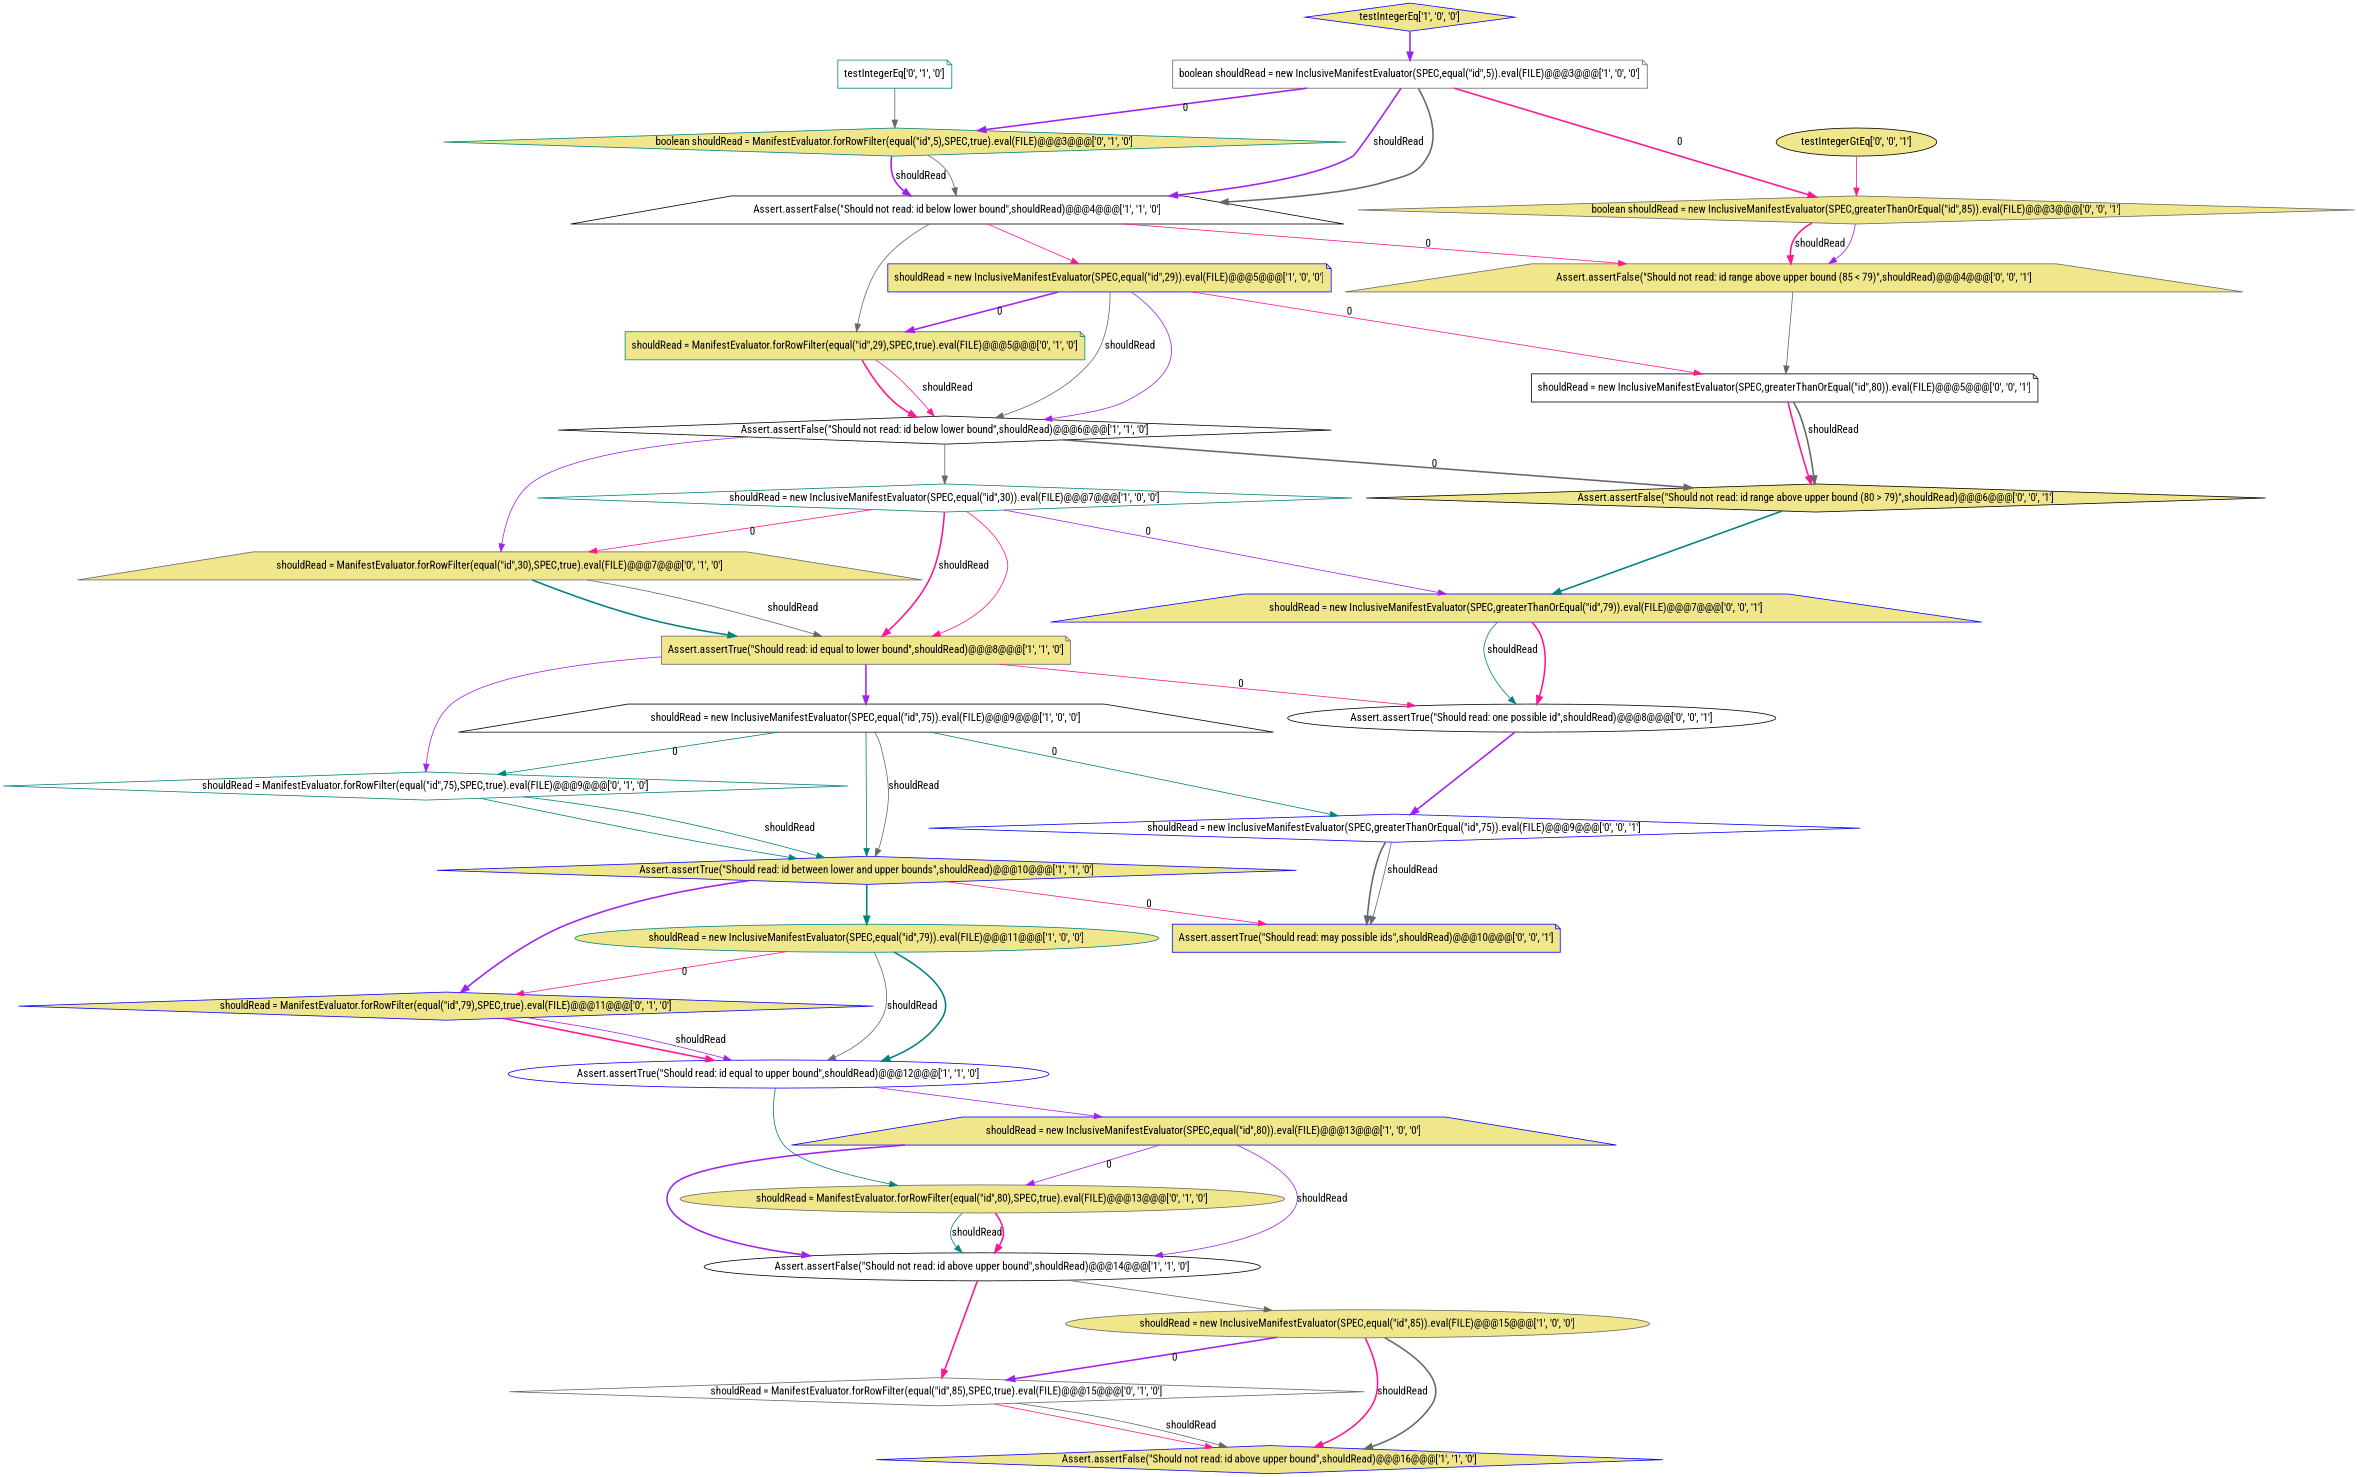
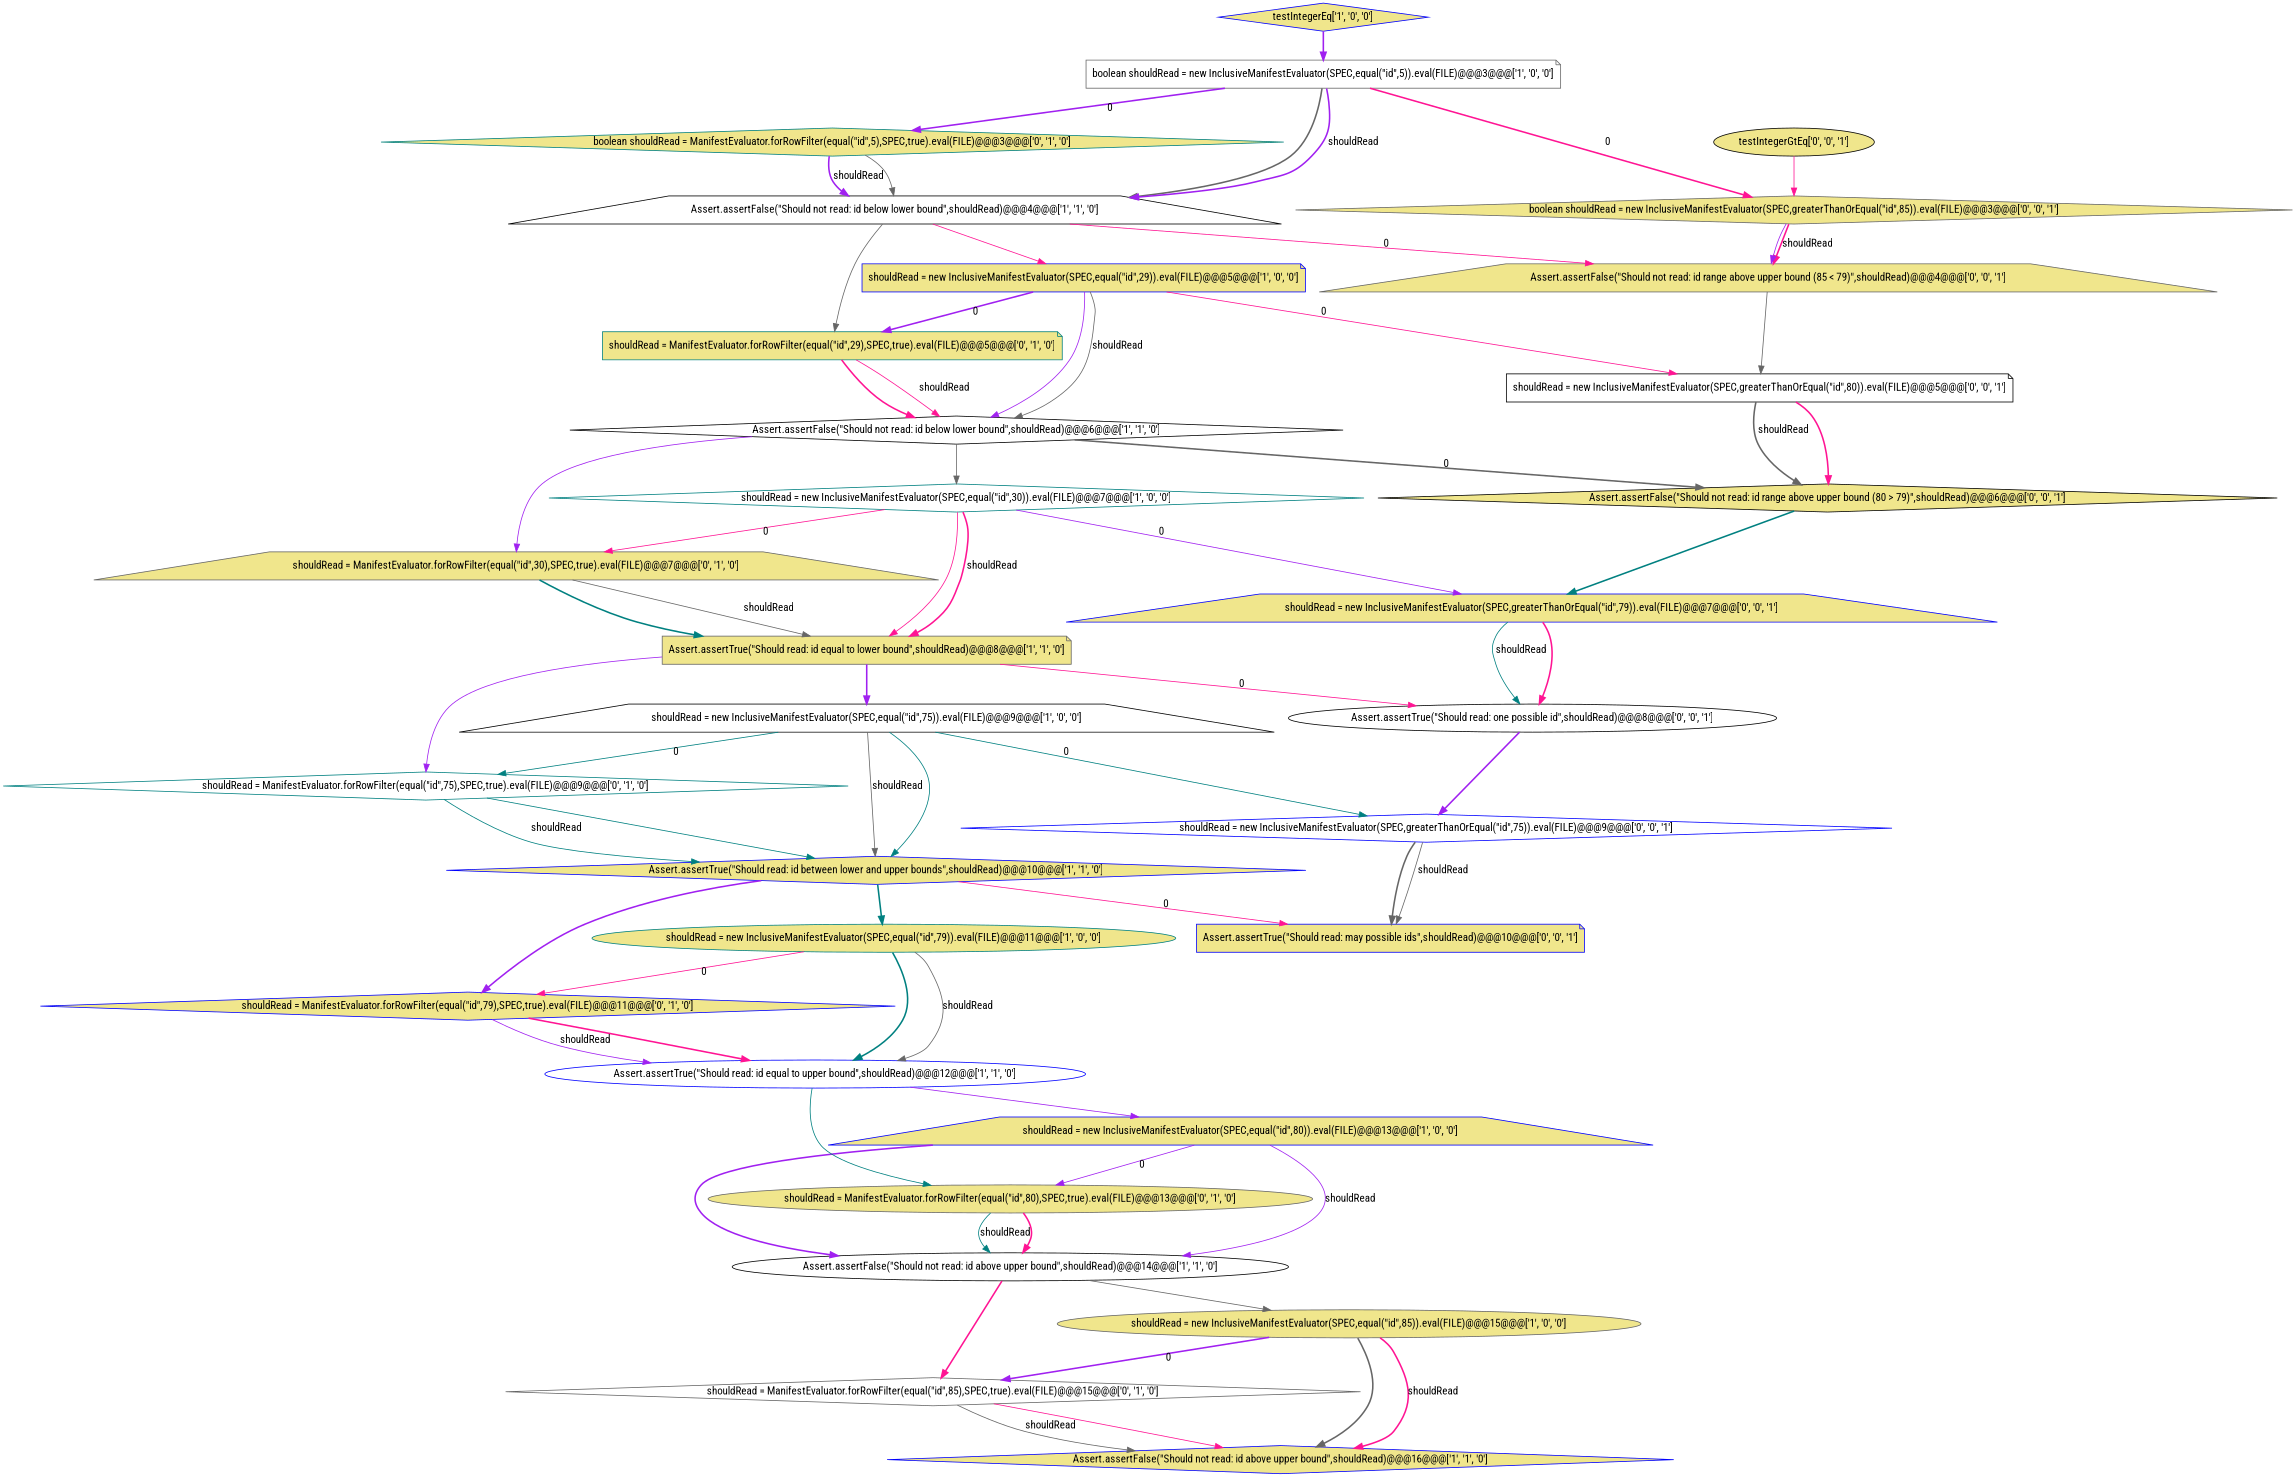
  digraph {
    fontname="Roboto Condensed"
    node [fillcolor=khaki shape=diamond style=filled color=blue fontname="Roboto Condensed"]
    edge [style=solid color=deeppink fontname="Roboto Condensed"]
    n1 [label="shouldRead = ManifestEvaluator.forRowFilter(equal(\"id\",29),SPEC,true).eval(FILE)@@@5@@@['0', '1', '0']" shape=note color=teal]
    n2 [fillcolor=white label="Assert.assertFalse(\"Should not read: id below lower bound\",shouldRead)@@@6@@@['1', '1', '0']" color=black]
    n3 [fillcolor=white label="shouldRead = new InclusiveManifestEvaluator(SPEC,greaterThanOrEqual(\"id\",75)).eval(FILE)@@@9@@@['0', '0', '1']"]
    n4 [label="Assert.assertTrue(\"Should read: may possible ids\",shouldRead)@@@10@@@['0', '0', '1']" shape=note]
    n5 [label="shouldRead = new InclusiveManifestEvaluator(SPEC,equal(\"id\",80)).eval(FILE)@@@13@@@['1', '0', '0']" shape=trapezium]
    n6 [label="shouldRead = ManifestEvaluator.forRowFilter(equal(\"id\",80),SPEC,true).eval(FILE)@@@13@@@['0', '1', '0']" shape=ellipse color=gray40]
    n7 [fillcolor=white label="Assert.assertFalse(\"Should not read: id above upper bound\",shouldRead)@@@14@@@['1', '1', '0']" shape=ellipse color=black]
    n8 [label="Assert.assertFalse(\"Should not read: id range above upper bound (85 < 79)\",shouldRead)@@@4@@@['0', '0', '1']" shape=trapezium color=gray40]
    n9 [fillcolor=white label="shouldRead = new InclusiveManifestEvaluator(SPEC,greaterThanOrEqual(\"id\",80)).eval(FILE)@@@5@@@['0', '0', '1']" shape=note color=black]
    n10 [label="shouldRead = new InclusiveManifestEvaluator(SPEC,equal(\"id\",29)).eval(FILE)@@@5@@@['1', '0', '0']" shape=note]
    n11 [fillcolor=white label="boolean shouldRead = new InclusiveManifestEvaluator(SPEC,equal(\"id\",5)).eval(FILE)@@@3@@@['1', '0', '0']" shape=note color=gray40]
    n12 [label="boolean shouldRead = new InclusiveManifestEvaluator(SPEC,greaterThanOrEqual(\"id\",85)).eval(FILE)@@@3@@@['0', '0', '1']" color=gray40]
    n13 [label="boolean shouldRead = ManifestEvaluator.forRowFilter(equal(\"id\",5),SPEC,true).eval(FILE)@@@3@@@['0', '1', '0']" color=teal]
    n14 [fillcolor=white label="Assert.assertFalse(\"Should not read: id below lower bound\",shouldRead)@@@4@@@['1', '1', '0']" shape=trapezium color=black]
    n15 [label="shouldRead = new InclusiveManifestEvaluator(SPEC,greaterThanOrEqual(\"id\",79)).eval(FILE)@@@7@@@['0', '0', '1']" shape=trapezium]
    n16 [fillcolor=white label="Assert.assertTrue(\"Should read: one possible id\",shouldRead)@@@8@@@['0', '0', '1']" shape=ellipse color=black]
    n17 [label="Assert.assertFalse(\"Should not read: id above upper bound\",shouldRead)@@@16@@@['1', '1', '0']"]
    n18 [fillcolor=white label="shouldRead = ManifestEvaluator.forRowFilter(equal(\"id\",75),SPEC,true).eval(FILE)@@@9@@@['0', '1', '0']" color=teal]
    n19 [label="Assert.assertTrue(\"Should read: id between lower and upper bounds\",shouldRead)@@@10@@@['1', '1', '0']"]
    n20 [label="testIntegerEq['1', '0', '0']"]
    n21 [label="shouldRead = ManifestEvaluator.forRowFilter(equal(\"id\",79),SPEC,true).eval(FILE)@@@11@@@['0', '1', '0']"]
    n22 [fillcolor=white label="Assert.assertTrue(\"Should read: id equal to upper bound\",shouldRead)@@@12@@@['1', '1', '0']" shape=ellipse]
    n23 [label="shouldRead = ManifestEvaluator.forRowFilter(equal(\"id\",30),SPEC,true).eval(FILE)@@@7@@@['0', '1', '0']" shape=trapezium color=gray40]
    n24 [label="Assert.assertTrue(\"Should read: id equal to lower bound\",shouldRead)@@@8@@@['1', '1', '0']" shape=note color=gray40]
    n25 [fillcolor=white label="shouldRead = ManifestEvaluator.forRowFilter(equal(\"id\",85),SPEC,true).eval(FILE)@@@15@@@['0', '1', '0']" color=gray40]
    n26 [label="Assert.assertFalse(\"Should not read: id range above upper bound (80 > 79)\",shouldRead)@@@6@@@['0', '0', '1']" color=black]
    n27 [fillcolor=white label="shouldRead = new InclusiveManifestEvaluator(SPEC,equal(\"id\",30)).eval(FILE)@@@7@@@['1', '0', '0']" color=teal]
-   n28 [fillcolor=white label="testIntegerEq['0', '1', '0']" shape=note color=teal]
    n29 [label="shouldRead = new InclusiveManifestEvaluator(SPEC,equal(\"id\",85)).eval(FILE)@@@15@@@['1', '0', '0']" shape=ellipse color=gray40]
    n30 [fillcolor=white label="shouldRead = new InclusiveManifestEvaluator(SPEC,equal(\"id\",75)).eval(FILE)@@@9@@@['1', '0', '0']" shape=trapezium color=black]
    n31 [label="shouldRead = new InclusiveManifestEvaluator(SPEC,equal(\"id\",79)).eval(FILE)@@@11@@@['1', '0', '0']" shape=ellipse color=teal]
    n32 [label="testIntegerGtEq['0', '0', '1']" shape=ellipse color=black]
    n1 -> n2 [style=bold]
    n1 -> n2 [label=shouldRead]
    n2 -> n23 [color=purple]
    n2 -> n26 [label=0 style=bold color=gray40]
    n2 -> n27 [color=gray40]
    n3 -> n4 [label=shouldRead color=gray40]
    n3 -> n4 [style=bold color=gray40]
    n5 -> n6 [label=0 color=purple]
    n5 -> n7 [style=bold color=purple]
    n5 -> n7 [label=shouldRead color=purple]
    n6 -> n7 [label=shouldRead color=teal]
    n6 -> n7 [style=bold]
    n7 -> n25 [style=bold]
    n7 -> n29 [color=gray40]
    n8 -> n9 [color=gray40]
    n9 -> n26 [style=bold]
    n9 -> n26 [label=shouldRead style=bold color=gray40]
    n10 -> n1 [label=0 style=bold color=purple]
    n10 -> n2 [color=purple]
    n10 -> n2 [label=shouldRead color=gray40]
    n10 -> n9 [label=0]
    n11 -> n12 [label=0 style=bold]
    n11 -> n13 [label=0 style=bold color=purple]
    n11 -> n14 [style=bold color=gray40]
    n11 -> n14 [label=shouldRead style=bold color=purple]
    n12 -> n8 [label=shouldRead style=bold]
    n12 -> n8 [color=purple]
    n13 -> n14 [label=shouldRead style=bold color=purple]
    n13 -> n14 [color=gray40]
    n14 -> n1 [color=gray40]
    n14 -> n8 [label=0]
    n14 -> n10
    n15 -> n16 [style=bold]
    n15 -> n16 [label=shouldRead color=teal]
    n16 -> n3 [style=bold color=purple]
    n18 -> n19 [color=teal]
    n18 -> n19 [label=shouldRead color=teal]
    n19 -> n4 [label=0]
    n19 -> n21 [style=bold color=purple]
    n19 -> n31 [style=bold color=teal]
    n20 -> n11 [style=bold color=purple]
    n21 -> n22 [style=bold]
    n21 -> n22 [label=shouldRead color=purple]
    n22 -> n5 [color=purple]
    n22 -> n6 [color=teal]
    n23 -> n24 [label=shouldRead color=gray40]
    n23 -> n24 [style=bold color=teal]
    n24 -> n16 [label=0]
    n24 -> n18 [color=purple]
    n24 -> n30 [style=bold color=purple]
    n25 -> n17
    n25 -> n17 [label=shouldRead color=gray40]
    n26 -> n15 [style=bold color=teal]
    n27 -> n15 [label=0 color=purple]
    n27 -> n23 [label=0]
    n27 -> n24
    n27 -> n24 [label=shouldRead style=bold]
-   n28 -> n13 [color=gray40]
    n29 -> n17 [label=shouldRead style=bold]
    n29 -> n17 [style=bold color=gray40]
    n29 -> n25 [label=0 style=bold color=purple]
    n30 -> n3 [label=0 color=teal]
    n30 -> n18 [label=0 color=teal]
    n30 -> n19 [label=shouldRead color=gray40]
    n30 -> n19 [color=teal]
    n31 -> n21 [label=0]
    n31 -> n22 [label=shouldRead color=gray40]
    n31 -> n22 [style=bold color=teal]
    n32 -> n12
  }
